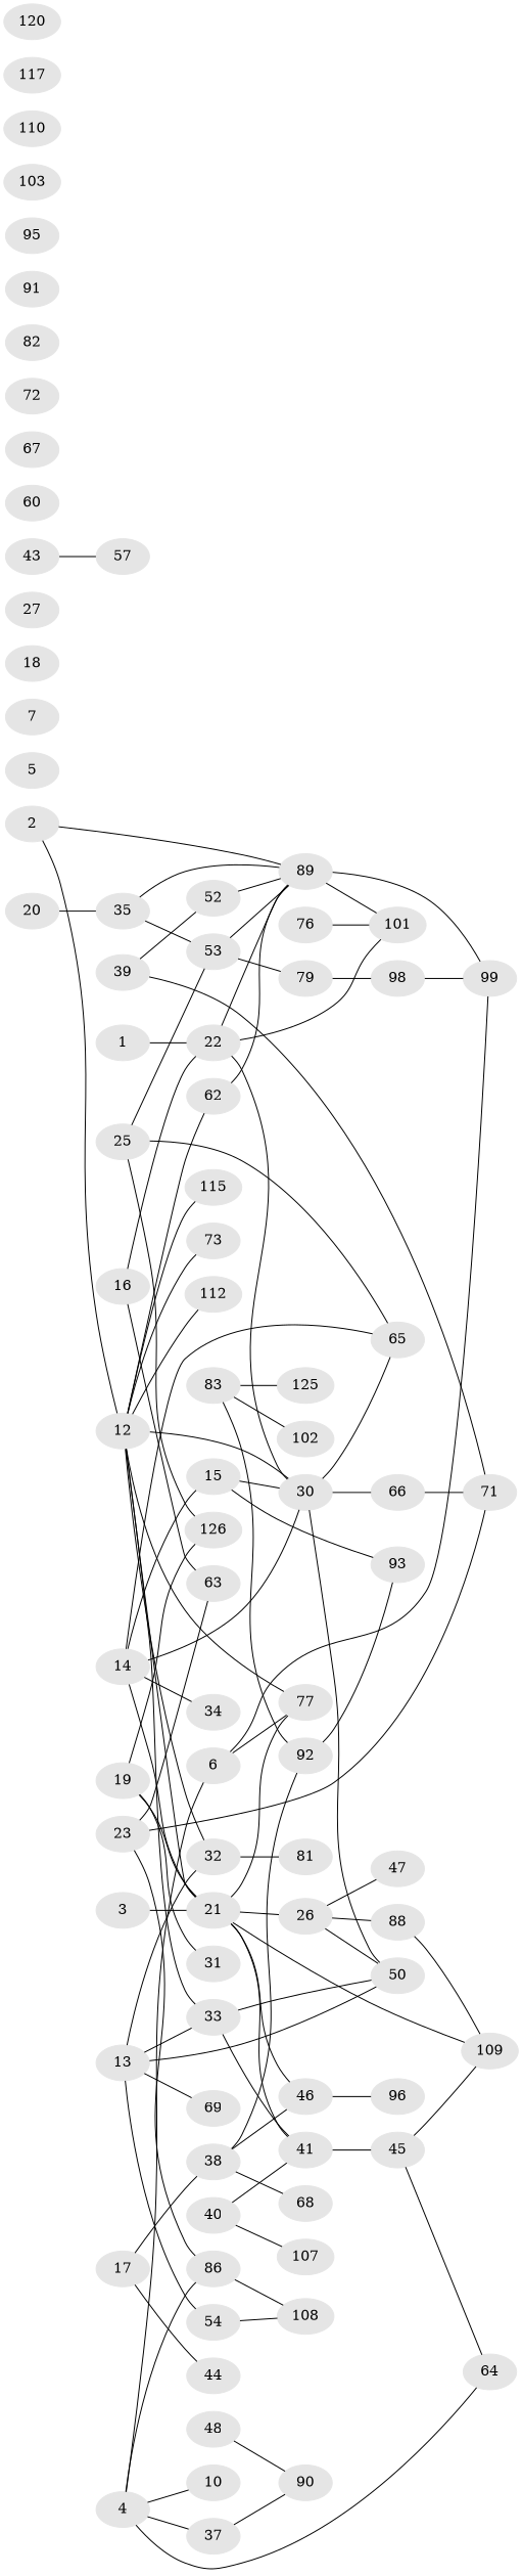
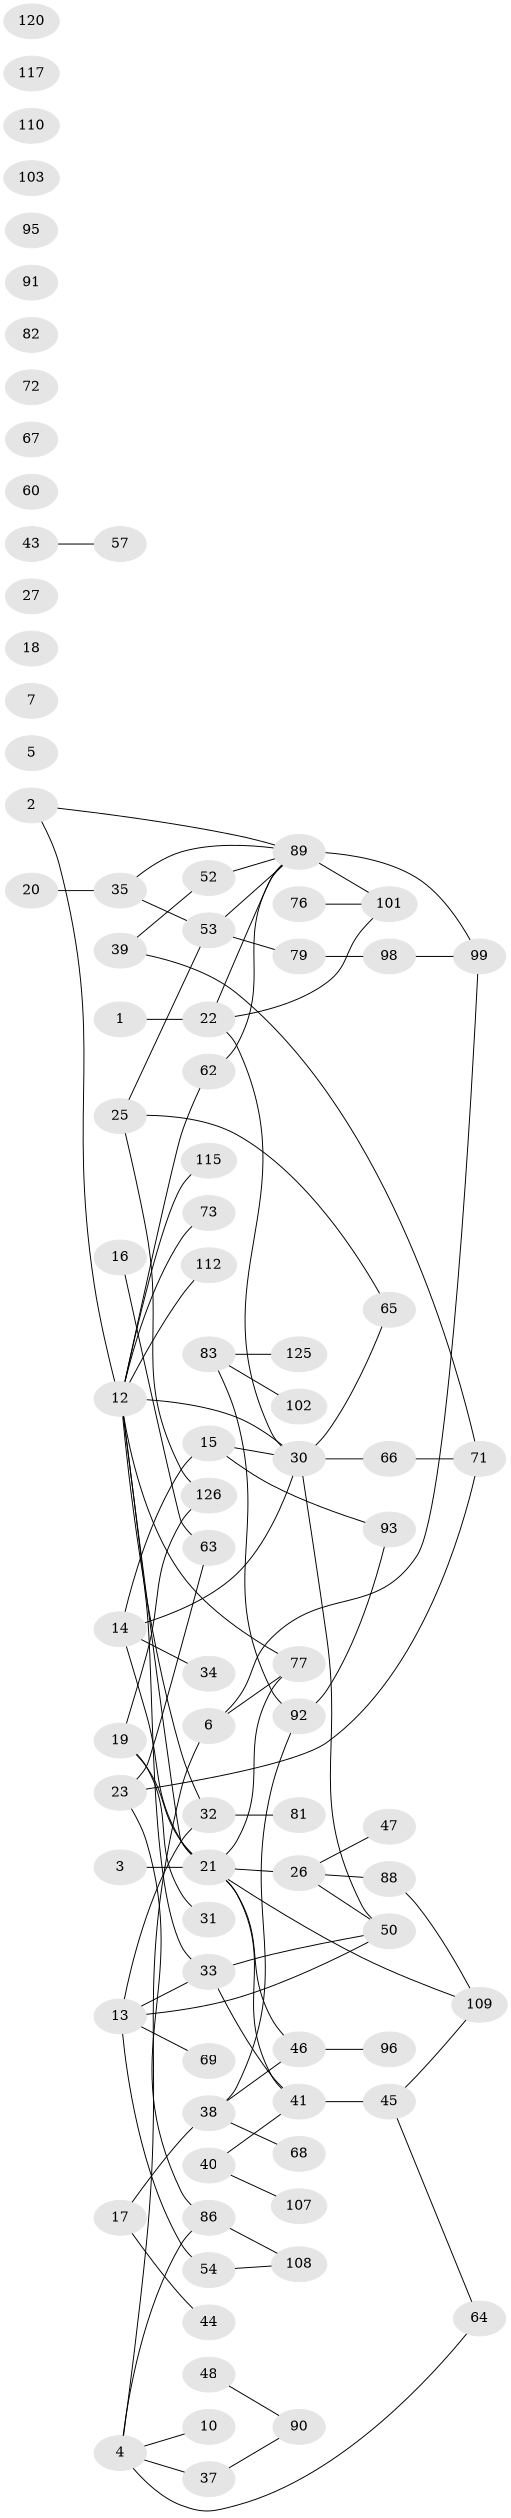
  graph {
    rankdir=LR
    node [color=gray90 style=filled]
    22 [super="+28"]
    89 [super="+111"]
    30 [super="+42"]
    101
    1
    2 [super="+51"]
    12 [super="+114"]
    21 [super="+129"]
    77
    62 [super="+73"]
    32 [super="+121"]
    33 [super="+119"]
    n13 [label=73 super="+113"]
    112
    115
    99
    26 [super="+29"]
    41 [super="+78"]
    46 [super="+74"]
    109
    3
    4 [super="+56"]
    6 [super="+36"]
    10 [super="+11"]
    37
    64
    86
    90 [super="+94"]
    108
    5 [super="+75"]
    7
    50 [super="+80"]
    65
    66
    81
    13 [super="+118"]
    54 [super="+122"]
    69 [super="+105"]
    14 [super="+24"]
    15 [super="+87"]
    34 [super="+97"]
    93
    16
    63
    17 [super="+128"]
    38 [super="+123"]
    44
    68
    92 [super="+124"]
    18
    19 [super="+59"]
    31
    126
    35 [super="+49"]
    53 [super="+58"]
    20
    47
    88
    45 [super="+116"]
    96
    23 [super="+84"]
    71
    25 [super="+127"]
    79
    27
    39
    52
    40 [super="+55"]
    107
    43 [super="+100"]
    57 [super="+61"]
    48 [super="+104"]
    98 [super="+106"]
    60
    67
    72
    76
    82
    83 [super="+85"]
    102
    125
    91
    95
    103
    110
    117
    120
    22 -- 89
    22 -- 30
    22 -- 101
    89 -- 101
    89 -- 99
    30 -- 50
    30 -- 65
    30 -- 66
    1 -- 22
    2 -- 89
    2 -- 12
    12 -- 30
    12 -- 21
    12 -- 77
    12 -- 62
    12 -- 32 [weight=2]
    12 -- 33
    12 -- n13
    12 -- 112
    12 -- 115
    21 -- 77
    21 -- 26
    21 -- 41
    21 -- 46
    21 -- 109
    62 -- 89
    32 -- 81
    33 -- 41
    33 -- 50
    26 -- 50
    26 -- 47
    26 -- 88
    41 -- 45
    46 -- 96
    3 -- 21
    4 -- 6
    4 -- 10
    4 -- 37 [weight=2]
    4 -- 64
    4 -- 86
    6 -- 77
    6 -- 99
    37 -- 90
    86 -- 108
    66 -- 71
    13 -- 32
    13 -- 33
    13 -- 50
    13 -- 54
    13 -- 69
    54 -- 108
    14 -- 30
    14 -- 21
-   14 -- 65
    14 -- 15
    14 -- 34
    15 -- 30
    15 -- 93
-   16 -- 22
    16 -- 63
    17 -- 38
    17 -- 44
    38 -- 46
    38 -- 68
    38 -- 92
    92 -- 93
    19 -- 21
    19 -- 31
    19 -- 126
    35 -- 89
    35 -- 53
    53 -- 89
    53 -- 79
    20 -- 35
    88 -- 109
    45 -- 109
    45 -- 64
    23 -- 86
    23 -- 63
    23 -- 71
    25 -- 65
    25 -- 126
    25 -- 53
    79 -- 98
    39 -- 71
    39 -- 52
    52 -- 89
    40 -- 41
    40 -- 107
    43 -- 57
    48 -- 90
    98 -- 99
    76 -- 101
    83 -- 92
    83 -- 102
    83 -- 125
  }
